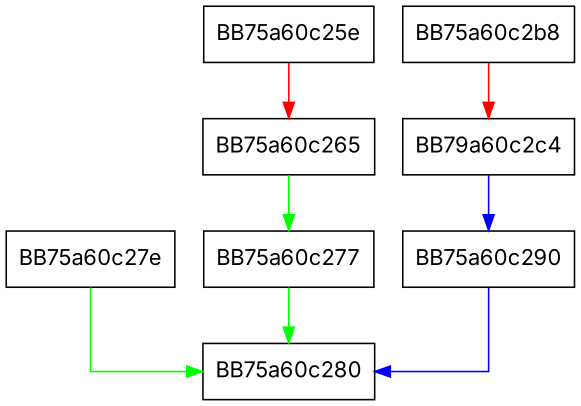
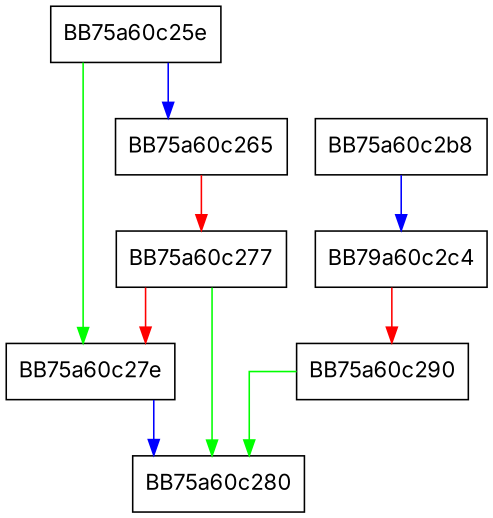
  digraph {
    fontname=Inter
    splines=ortho
    node [fontname=Inter shape=box]
    edge [color=red fontname=Inter]
    BB75a60c27e
    BB75a60c280
    BB75a60c25e
    BB75a60c265
    BB75a60c277
    BB75a60c290
    n7 [label=BB79a60c2c4]
    BB75a60c2b8
-   BB75a60c27e -> BB75a60c280 [color=green]
-   BB75a60c25e -> BB75a60c265
-   BB75a60c265 -> BB75a60c277 [color=green]
+   BB75a60c27e -> BB75a60c280 [color=blue]
+   BB75a60c25e -> BB75a60c27e [color=green]
+   BB75a60c25e -> BB75a60c265 [color=blue]
+   BB75a60c265 -> BB75a60c277
+   BB75a60c277 -> BB75a60c27e
    BB75a60c277 -> BB75a60c280 [color=green]
-   BB75a60c290 -> BB75a60c280 [color=blue]
-   n7 -> BB75a60c290 [color=blue]
-   BB75a60c2b8 -> n7
+   BB75a60c290 -> BB75a60c280 [color=green]
+   n7 -> BB75a60c290
+   BB75a60c2b8 -> n7 [color=blue]
  }
